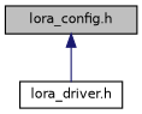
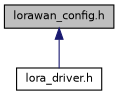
  digraph {
    node [color=black fontname=Helvetica fontsize=10 shape=record style=filled]
-   n1 [fillcolor=grey75 fontcolor=black height=0.2 label="lora_config.h" width=0.4]
+   n1 [fillcolor=grey75 fontcolor=black height=0.2 label="lorawan_config.h" width=0.4]
    n2 [fillcolor=white height=0.2 label="lora_driver.h" width=0.4]
    n1 -> n2 [color=midnightblue dir=back fontname=Helvetica fontsize=10 labelfontname=Helvetica labelfontsize=10 style=solid]
  }
